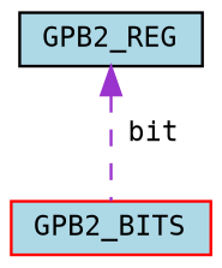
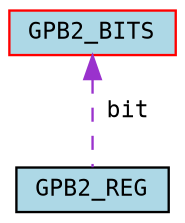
  digraph {
    fontname="DejaVu Sans Mono"
    node [fillcolor=lightblue fontname="DejaVu Sans Mono" fontsize=10 shape=record style=filled]
    n1 [color=black fontcolor=black height=0.2 label=GPB2_REG width=0.4]
    n2 [color=red height=0.2 label=GPB2_BITS width=0.4]
-   n1 -> n2 [color=darkorchid3 dir=back fontname="DejaVu Sans Mono" fontsize=10 label=" bit" labelfontname=Helvetica labelfontsize=10 style=dashed]
+   n2 -> n1 [color=darkorchid3 dir=back fontname="DejaVu Sans Mono" fontsize=10 label=" bit" labelfontname=Helvetica labelfontsize=10 style=dashed]
  }
